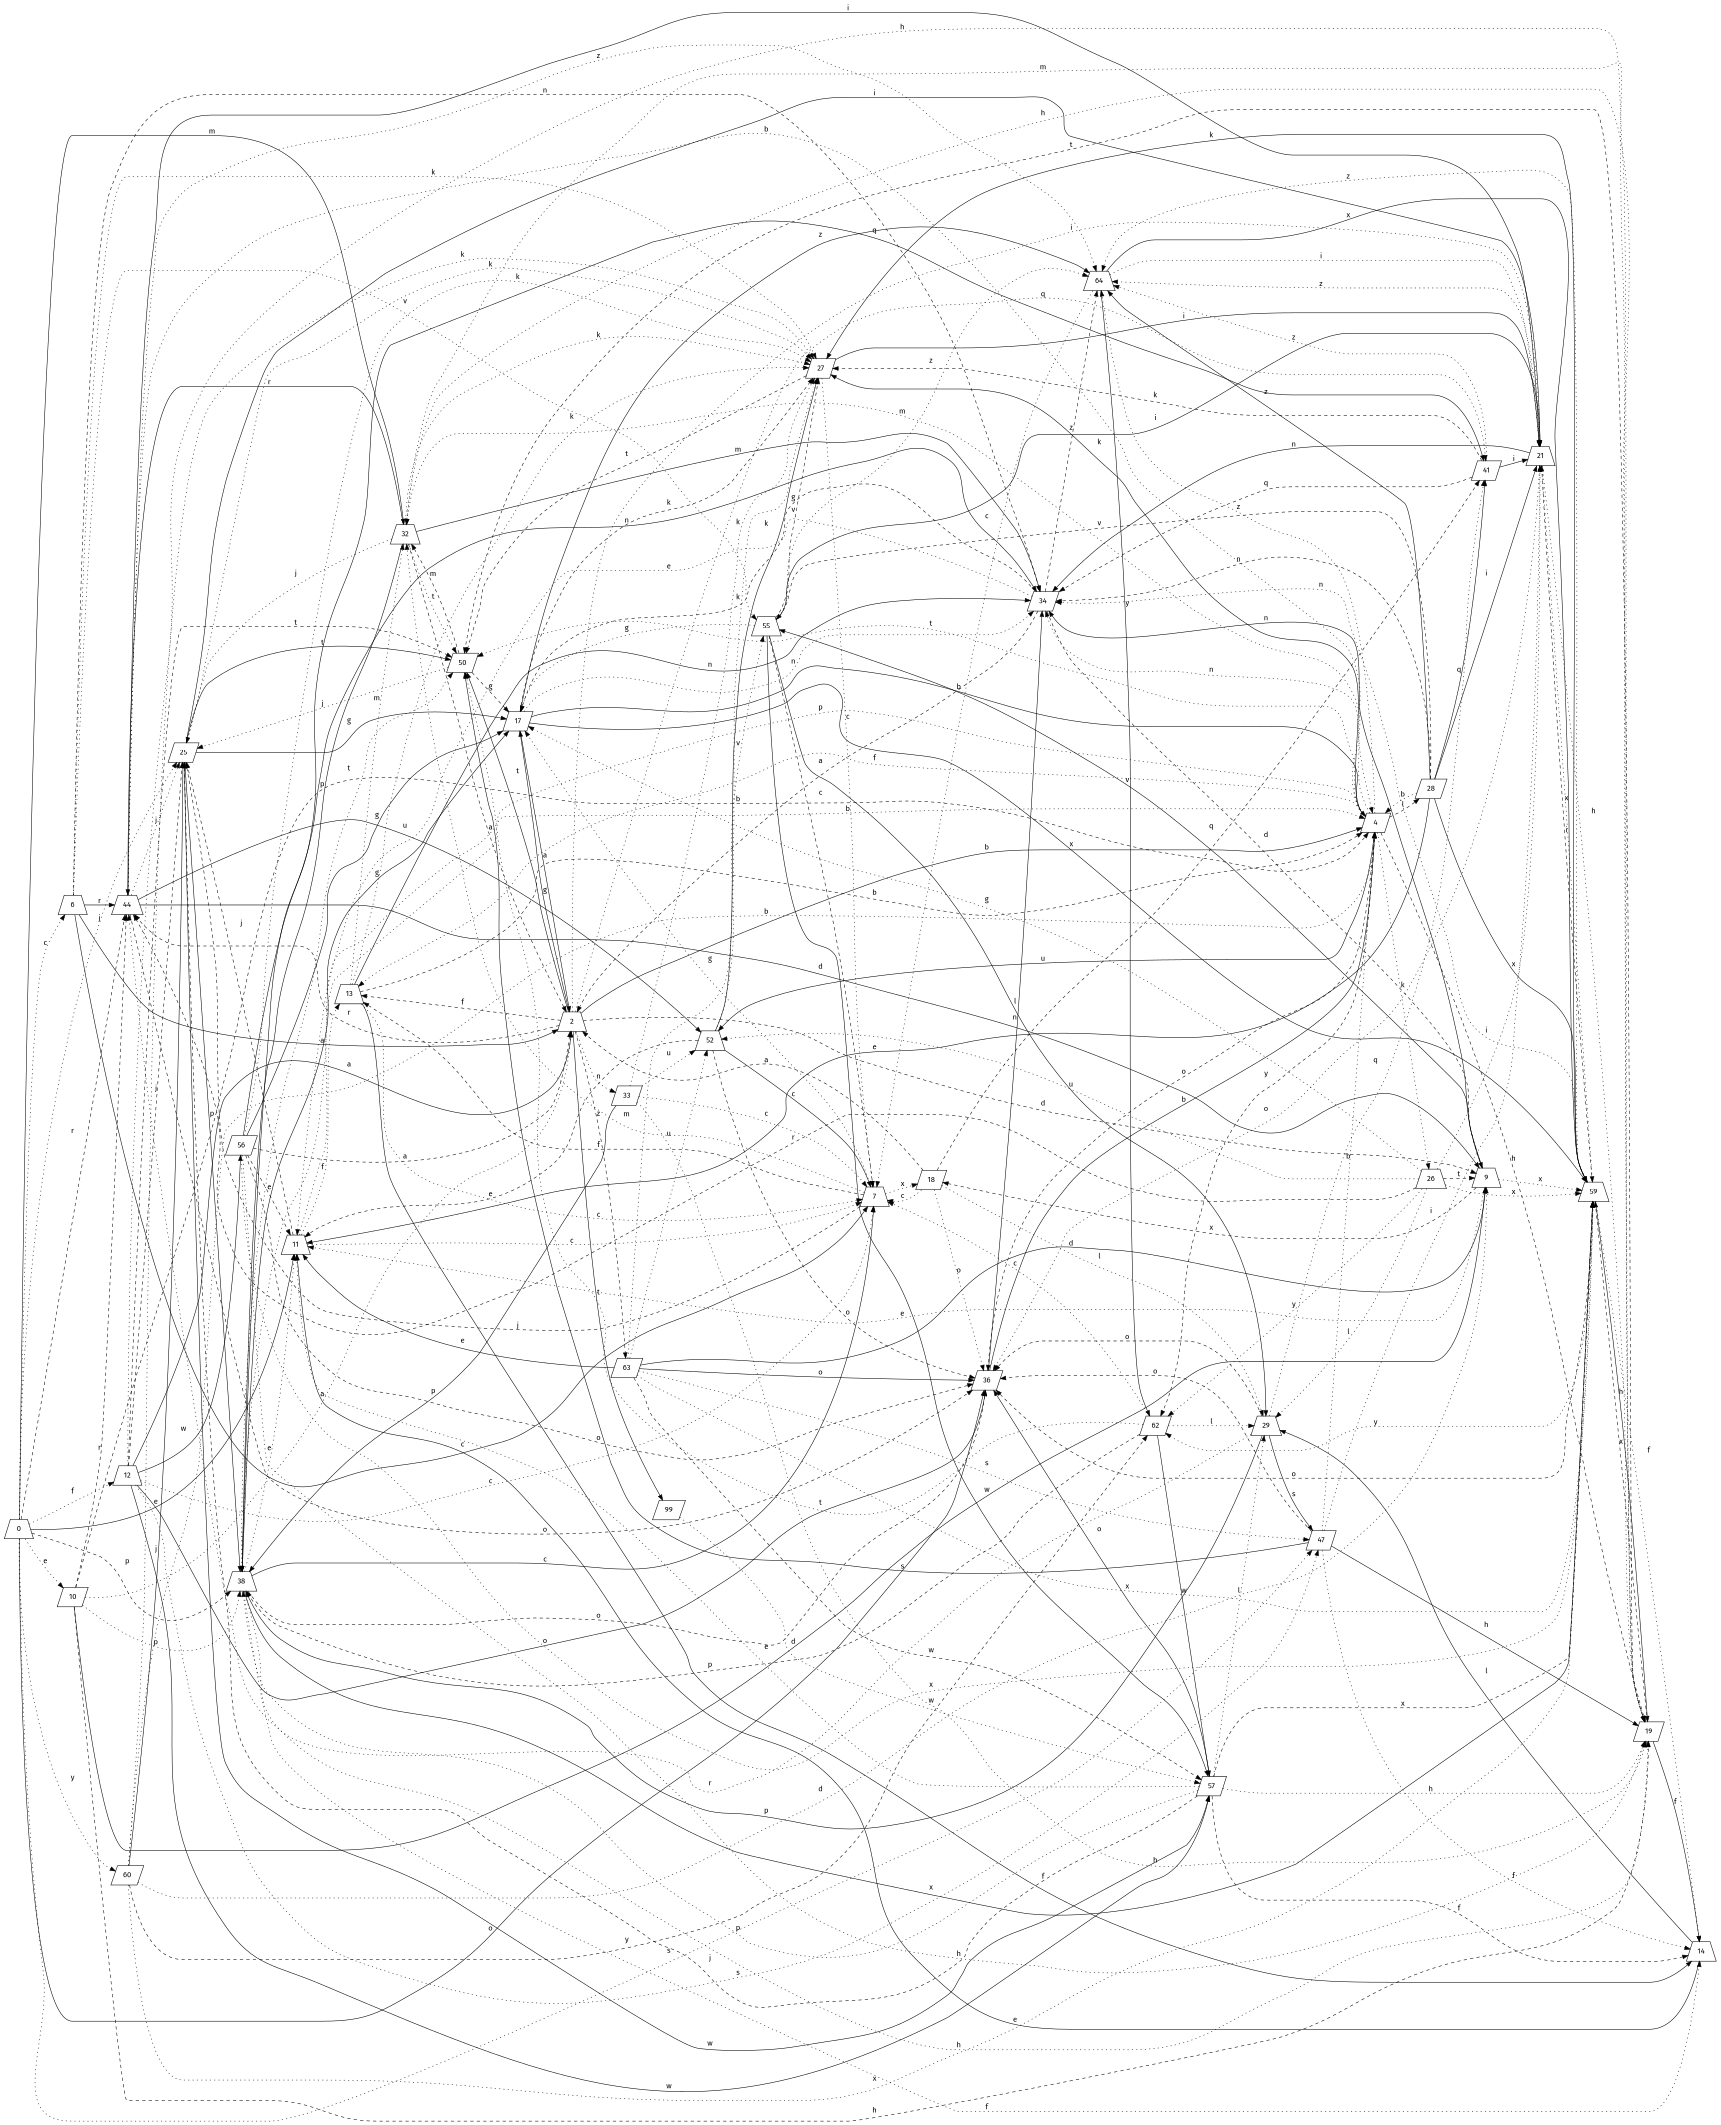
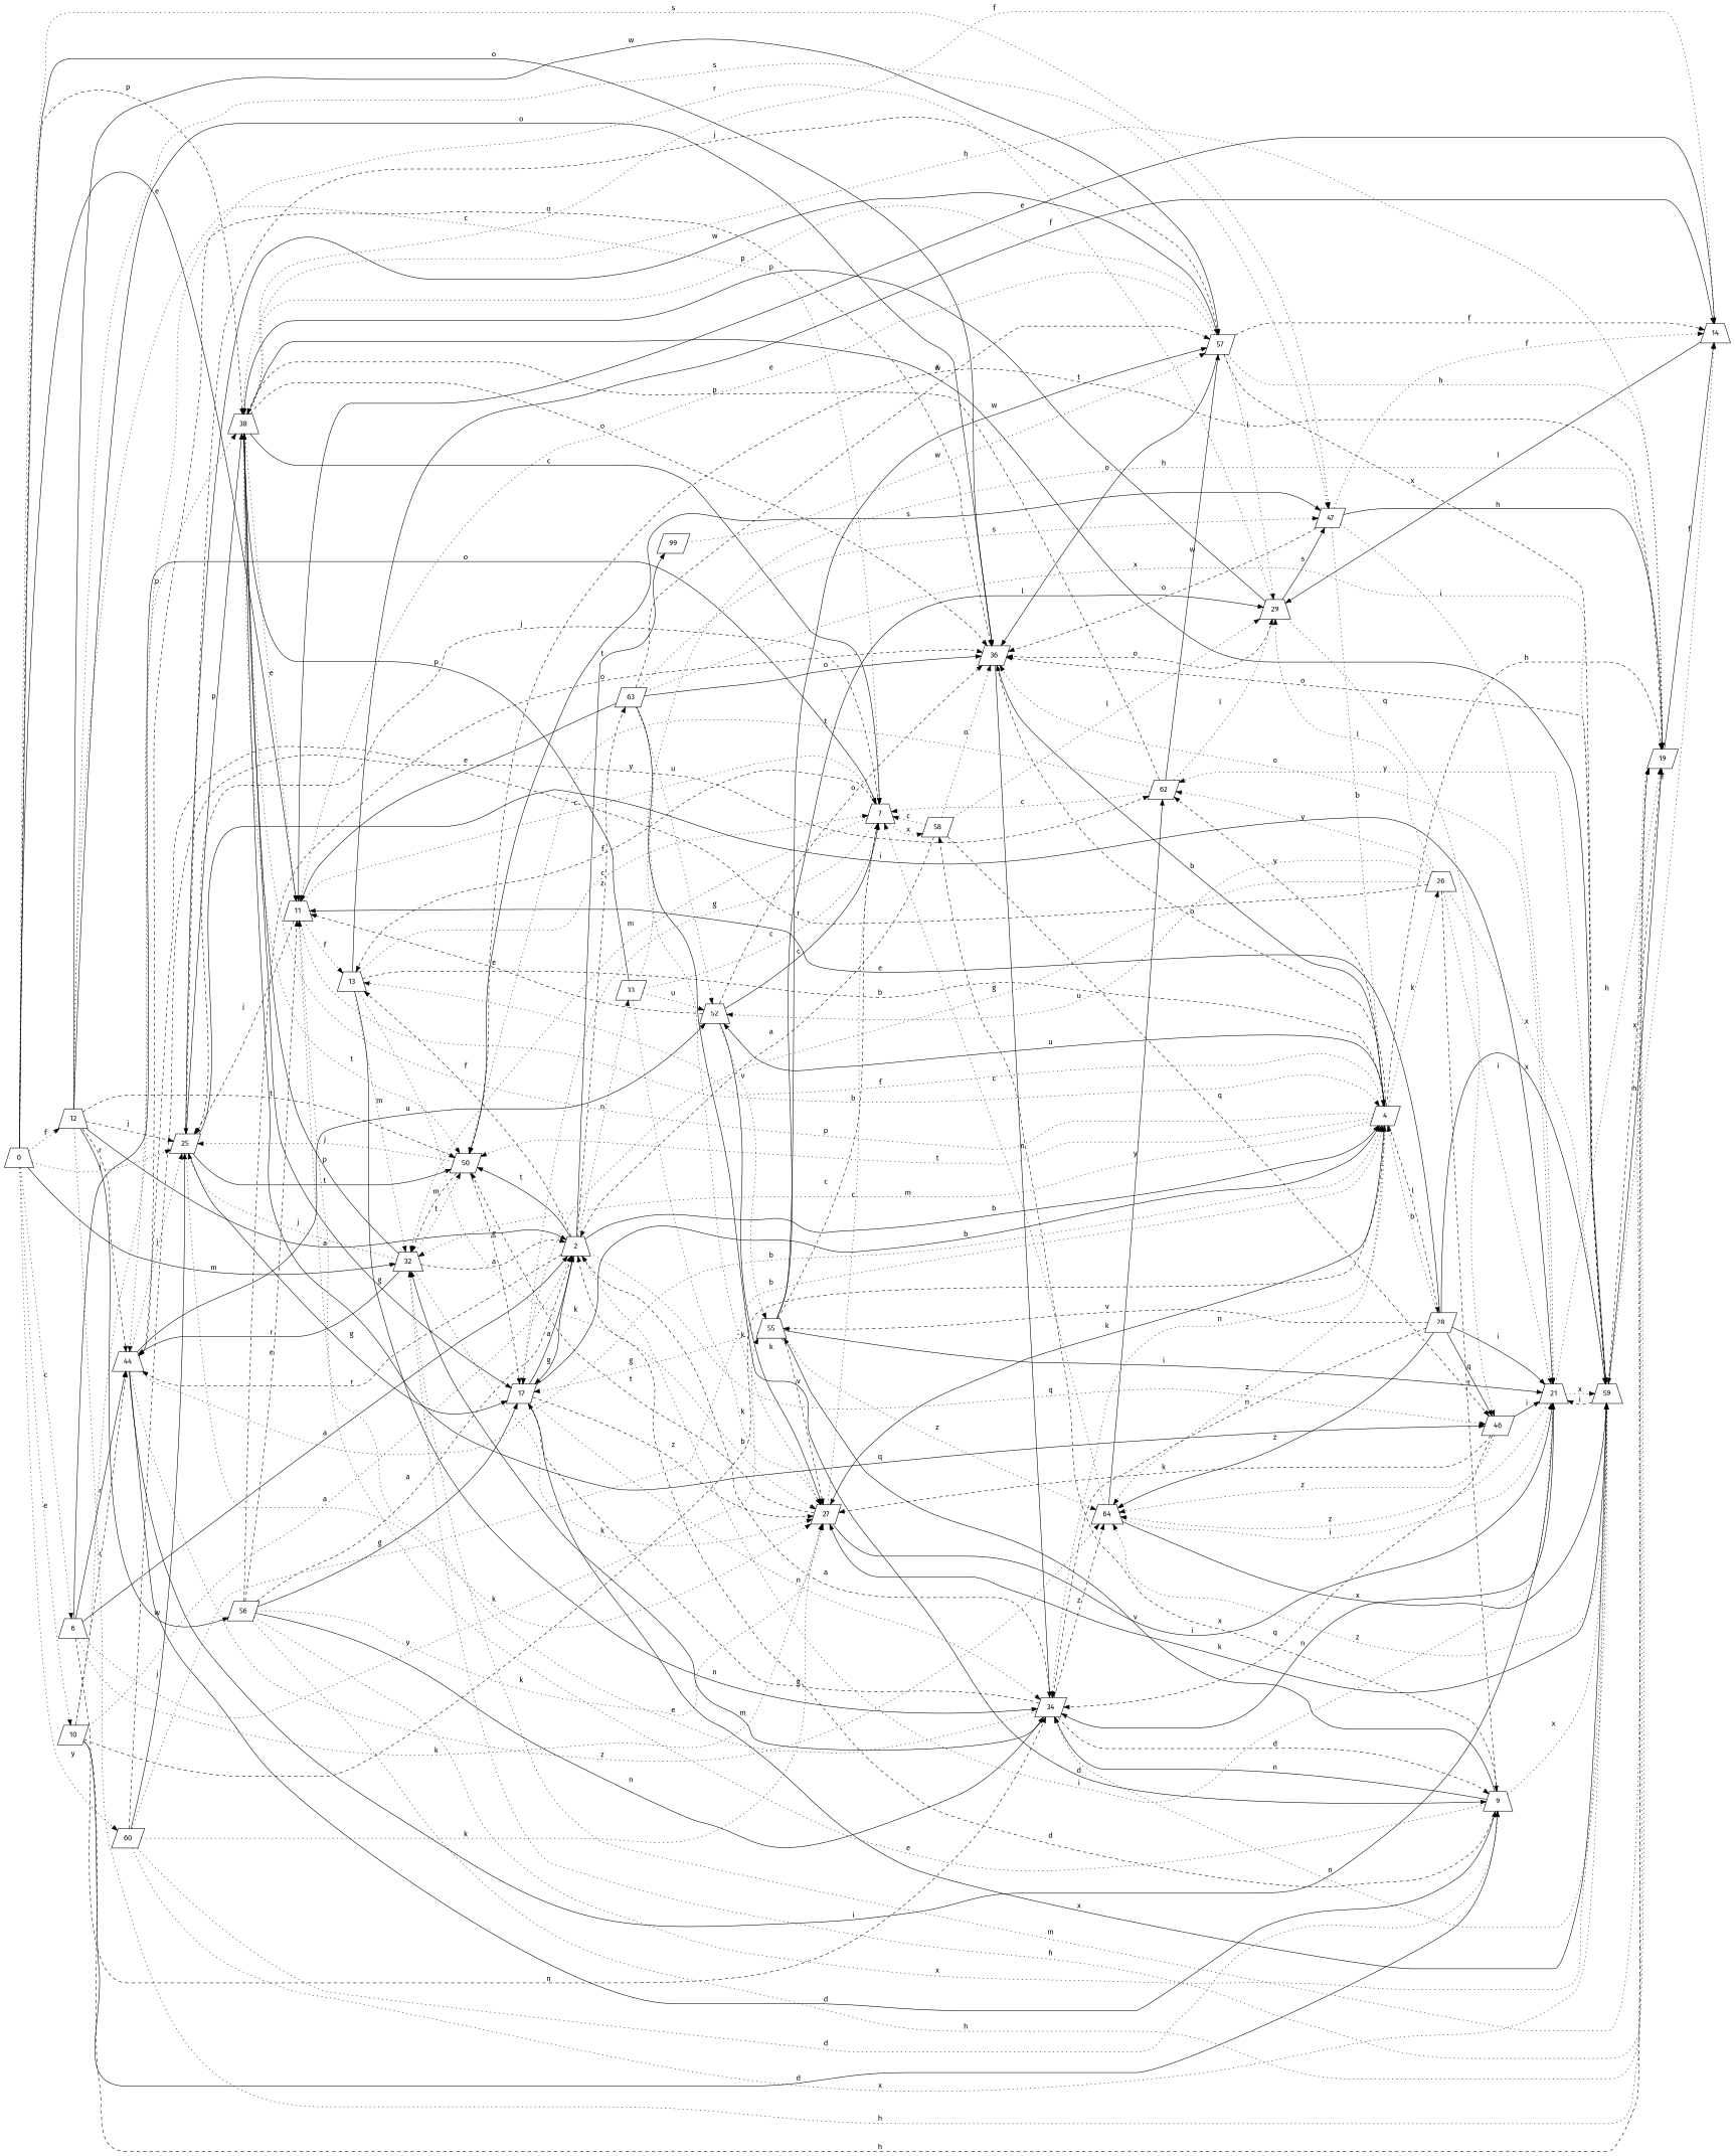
  strict digraph {
    fontname="Fira Sans"
    rankdir=LR
    node [fontname="Fira Sans" shape=parallelogram]
    edge [fontname="Fira Sans" style=dotted]
    0 [shape=trapezium]
    6 [shape=trapezium]
    10
    11 [shape=trapezium]
    12 [shape=trapezium]
    25
    32 [shape=trapezium]
    36
    38 [shape=trapezium]
    44 [shape=trapezium]
    47
    60
    2 [shape=trapezium]
    27
    34
    7 [shape=trapezium]
    55 [shape=trapezium]
    4
    9 [shape=trapezium]
    19
    13 [shape=trapezium]
    50
    56
    57
    17
    21 [shape=trapezium]
-   41
+   41 [label=46]
    59 [shape=trapezium]
    14 [shape=trapezium]
    52 [shape=trapezium]
    64 [shape=trapezium]
    62
    33
    n34 [label=99]
    63
    26 [shape=trapezium]
    28
-   58 [label=18]
+   58
    29 [shape=trapezium]
    0 -> 6 [label=c]
    0 -> 10 [label=e]
    0 -> 11 [label=e style=solid]
    0 -> 12 [label=f]
    0 -> 25 [label=j]
    0 -> 32 [label=m style=solid]
    0 -> 36 [label=o style=solid]
    0 -> 38 [label=p style=dashed]
-   0 -> 44 [label=r style=dashed]
+   12 -> 44 [label=r style=dashed]
    0 -> 47 [label=s]
    0 -> 60 [label=y]
    6 -> 44 [label=r style=solid]
    6 -> 2 [label=a style=solid]
    6 -> 27 [label=k]
    6 -> 34 [label=n style=dashed]
-   6 -> 7 [label=c style=solid]
+   6 -> 7 [label=o style=solid]
    6 -> 55 [label=v]
    10 -> 38 [label=p]
    10 -> 44 [label=r style=dashed]
    10 -> 2 [label=a]
    10 -> 4 [label=b style=dashed]
    10 -> 9 [label=d style=solid]
    10 -> 19 [label=h style=dashed]
    11 -> 25 [label=j style=dashed]
    11 -> 7 [label=c]
    11 -> 4 [label=b]
    11 -> 13 [label=f]
    12 -> 25 [label=j style=dashed]
    12 -> 36 [label=o style=solid]
    12 -> 47 [label=s]
    12 -> 2 [label=a style=solid]
    12 -> 7 [label=c]
    12 -> 19 [label=h]
    12 -> 50 [label=t style=dashed]
    12 -> 56 [label=w style=solid]
    12 -> 57 [label=w style=solid]
    25 -> 38 [label=p style=solid]
    25 -> 27 [label=k]
    25 -> 50 [label=t style=solid]
    25 -> 57 [label=w style=solid]
    25 -> 17 [label=g style=solid]
    25 -> 21 [label=i style=solid]
    32 -> 25 [label=j]
    32 -> 38 [label=p style=solid]
    32 -> 44 [label=r style=solid]
    32 -> 2 [label=a style=dashed]
    32 -> 27 [label=k]
    32 -> 19 [label=h]
    32 -> 50 [label=t]
    36 -> 34 [label=n style=solid]
    36 -> 4 [label=b style=solid]
    38 -> 11 [label=e]
    38 -> 36 [label=o style=dashed]
    38 -> 7 [label=c style=solid]
    38 -> 19 [label=h]
    38 -> 50 [label=t]
    38 -> 17 [label=g style=solid]
    38 -> 41 [label=q style=solid]
    38 -> 59 [label=x style=solid]
    38 -> 14 [label=f]
    44 -> 25 [label=j]
    44 -> 36 [label=o style=dashed]
    44 -> 4 [label=b]
    44 -> 9 [label=d style=solid]
    44 -> 21 [label=i style=solid]
    44 -> 52 [label=u style=solid]
    44 -> 64 [label=z]
    47 -> 36 [label=o style=dashed]
    47 -> 4 [label=b]
    47 -> 19 [label=h style=solid]
    47 -> 21 [label=i]
    47 -> 14 [label=f]
    60 -> 25 [label=j style=solid]
    60 -> 27 [label=k]
    60 -> 4 [label=b]
    60 -> 9 [label=d]
    60 -> 59 [label=x]
    60 -> 62 [label=y style=dashed]
    2 -> 44 [label=r style=dashed]
    2 -> 4 [label=b style=solid]
-   2 -> 9 [label=d style=dashed]
+   9 -> 2 [label=d style=dashed]
    2 -> 13 [label=f style=dashed]
    2 -> 50 [label=t style=solid]
    2 -> 17 [label=g style=solid]
    2 -> 21 [label=i]
    2 -> 41 [label=q]
    2 -> 33 [label=n]
    2 -> n34 [label=t style=solid]
    2 -> 63 [label=z style=dashed]
    27 -> 7 [label=c]
    27 -> 50 [label=t style=dashed]
    27 -> 21 [label=i style=solid]
    34 -> 11 [label=e]
-   32 -> 34 [label=m style=solid]
+   34 -> 32 [label=m style=solid]
    34 -> 2 [label=a style=dashed]
    34 -> 9 [label=d style=dashed]
    34 -> 17 [label=g style=dashed]
    34 -> 64 [label=z style=dashed]
    7 -> 25 [label=j style=dashed]
    7 -> 32 [label=m]
    7 -> 13 [label=f style=dashed]
    7 -> 17 [label=g]
    7 -> 58 [label=x]
    55 -> 27 [label=v style=dashed]
    55 -> 7 [label=c style=dashed]
    55 -> 57 [label=w style=solid]
    55 -> 17 [label=g]
    55 -> 21 [label=i style=solid]
    55 -> 64 [label=z]
    55 -> 29 [label=l style=solid]
    4 -> 32 [label=m]
    4 -> 36 [label=o style=dashed]
    4 -> 38 [label=p]
    4 -> 27 [label=k style=solid]
    4 -> 34 [label=n]
    4 -> 19 [label=h style=dashed]
    4 -> 13 [label=f]
    4 -> 50 [label=t]
    4 -> 52 [label=u style=solid]
    4 -> 64 [label=z]
    4 -> 62 [label=y style=dashed]
    4 -> 26 [label=k]
    4 -> 28 [label=l style=dashed]
    9 -> 11 [label=e]
    9 -> 34 [label=n style=solid]
    9 -> 55 [label=v style=solid]
    9 -> 59 [label=x]
    9 -> 58 [label=x style=dashed]
    19 -> 32 [label=m]
    19 -> 50 [label=t style=dashed]
    19 -> 59 [label=x style=dashed]
    19 -> 14 [label=f style=solid]
    13 -> 32 [label=m]
    13 -> 27 [label=k]
    13 -> 34 [label=n style=solid]
    13 -> 7 [label=c]
    13 -> 4 [label=b style=dashed]
    13 -> 14 [label=f style=solid]
    50 -> 25 [label=j]
    50 -> 32 [label=m style=dashed]
-   47 -> 50 [label=s style=solid]
+   50 -> 47 [label=s style=solid]
    50 -> 17 [label=g style=dashed]
    56 -> 11 [label=e style=dashed]
    56 -> 36 [label=o style=dashed]
    56 -> 2 [label=a style=dashed]
    56 -> 27 [label=k]
    56 -> 34 [label=n style=solid]
    56 -> 19 [label=h]
    56 -> 17 [label=g style=solid]
    56 -> 59 [label=x]
    57 -> 11 [label=e]
    57 -> 25 [label=j style=dashed]
    57 -> 36 [label=o style=solid]
    57 -> 38 [label=p]
    57 -> 19 [label=h]
    57 -> 59 [label=x style=dashed]
    57 -> 14 [label=f style=dashed]
    57 -> 29 [label=l]
    17 -> 2 [label=a style=solid]
-   17 -> 27 [label=k style=dashed]
+   17 -> 27 [label=z style=dashed]
    17 -> 34 [label=n]
    17 -> 4 [label=b style=solid]
    17 -> 59 [label=x style=solid]
-   17 -> 64 [label=z style=solid]
    21 -> 36 [label=o]
    21 -> 34 [label=n style=solid]
    21 -> 19 [label=h]
    21 -> 59 [label=x]
    21 -> 64 [label=z]
    41 -> 27 [label=k style=dashed]
    41 -> 34 [label=q style=dashed]
    41 -> 21 [label=i style=solid]
    41 -> 64 [label=z]
    59 -> 36 [label=o style=dashed]
    59 -> 27 [label=k style=solid]
    59 -> 34 [label=n]
    59 -> 19 [label=h style=solid]
    59 -> 21 [label=i style=dashed]
    59 -> 14 [label=f]
    59 -> 64 [label=z]
    59 -> 62 [label=y]
    14 -> 11 [label=e style=solid]
    14 -> 29 [label=l style=solid]
    52 -> 11 [label=e style=dashed]
    52 -> 36 [label=o style=dashed]
    52 -> 27 [label=k style=solid]
    52 -> 7 [label=c style=solid]
    52 -> 55 [label=v]
    64 -> 7 [label=c]
    64 -> 21 [label=i]
    64 -> 59 [label=x style=solid]
    64 -> 62 [label=y style=solid]
    62 -> 38 [label=p style=dashed]
    62 -> 7 [label=c]
    62 -> 50 [label=t]
    62 -> 57 [label=w style=solid]
    62 -> 29 [label=l]
    33 -> 38 [label=p style=solid]
    33 -> 27 [label=k]
    33 -> 7 [label=c]
    33 -> 19 [label=h]
    33 -> 52 [label=u]
    n34 -> 57 [label=w]
    63 -> 11 [label=e style=solid]
    63 -> 36 [label=o style=solid]
    63 -> 47 [label=s]
    63 -> 27 [label=k]
    63 -> 9 [label=d style=solid]
    63 -> 57 [label=w style=dashed]
    63 -> 59 [label=x]
    63 -> 52 [label=u]
    26 -> 44 [label=r style=dashed]
    26 -> 9 [label=t style=dashed]
    26 -> 17 [label=g]
    26 -> 21 [label=i]
    26 -> 59 [label=x]
    26 -> 52 [label=u]
    26 -> 62 [label=y]
    26 -> 29 [label=l]
    28 -> 11 [label=e style=solid]
    28 -> 34 [label=n style=dashed]
    28 -> 55 [label=v style=dashed]
    28 -> 4 [label=b]
    28 -> 21 [label=i style=solid]
    28 -> 41 [label=q style=solid]
    28 -> 59 [label=x style=solid]
    28 -> 64 [label=z style=solid]
    58 -> 36 [label=o]
    58 -> 2 [label=a style=dashed]
    58 -> 7 [label=c]
    58 -> 41 [label=q style=dashed]
    58 -> 29 [label=l]
    29 -> 36 [label=o style=dashed]
    29 -> 38 [label=p style=solid]
    29 -> 44 [label=r]
    29 -> 47 [label=s style=solid]
    29 -> 41 [label=q]
  }
